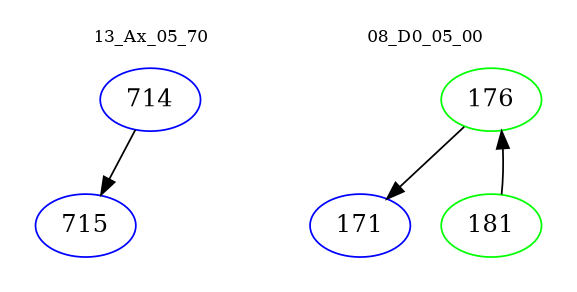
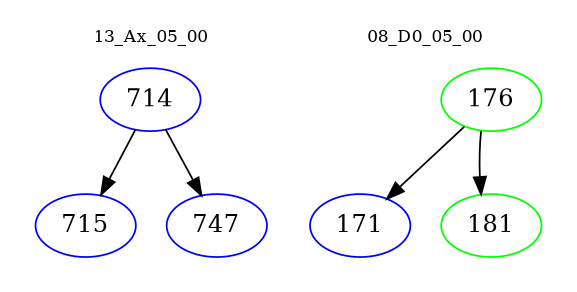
  digraph {
    node [color=blue]
    edge [color=black]
    n1 [label=714]
    n2 [label=715]
+   n3 [label=747]
    n4 [color=green label=176]
    n5 [label=171]
    n6 [color=green label=181]
    subgraph cluster_1 {
      color=white
      fontsize=10
-     label="13_Ax_05_70"
+     label="13_Ax_05_00"
      n1
      n2
+     n3
    }
    subgraph cluster_2 {
      color=white
      fontsize=10
      label="08_D0_05_00"
      n4
      n5
      n6
    }
    n1 -> n2
+   n1 -> n3
    n4 -> n5
-   n6 -> n4
+   n4 -> n6
  }
